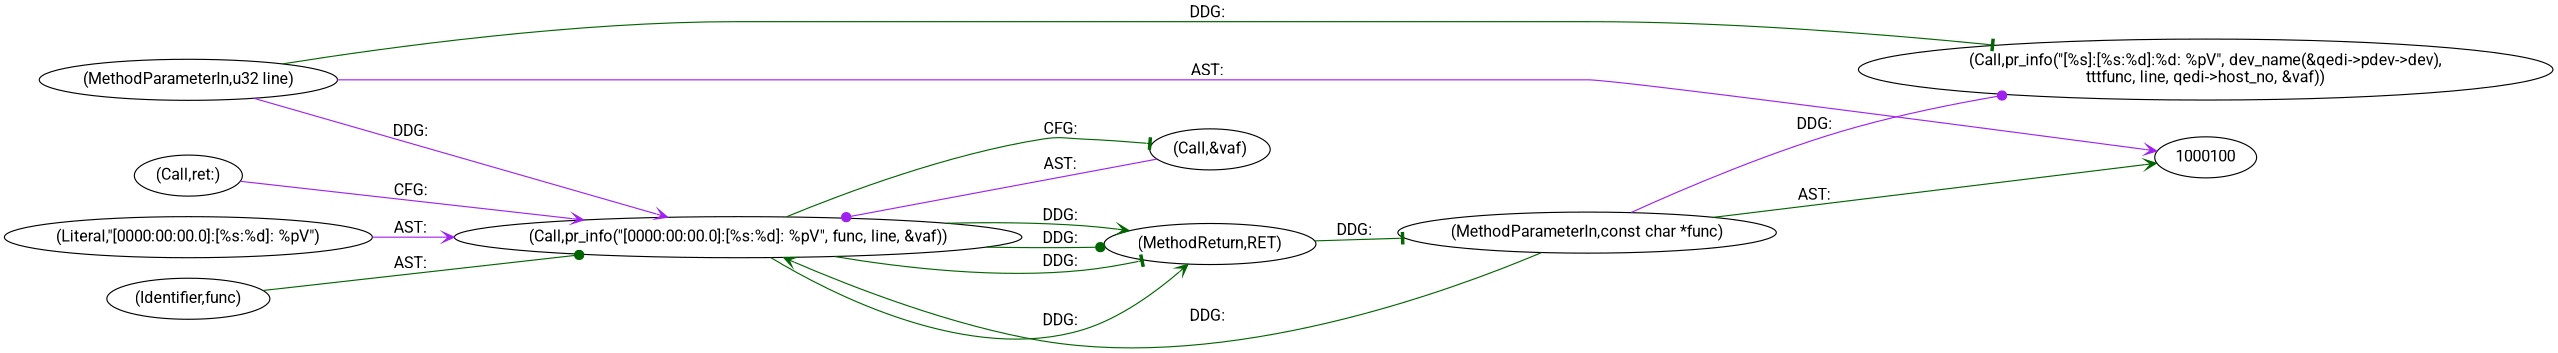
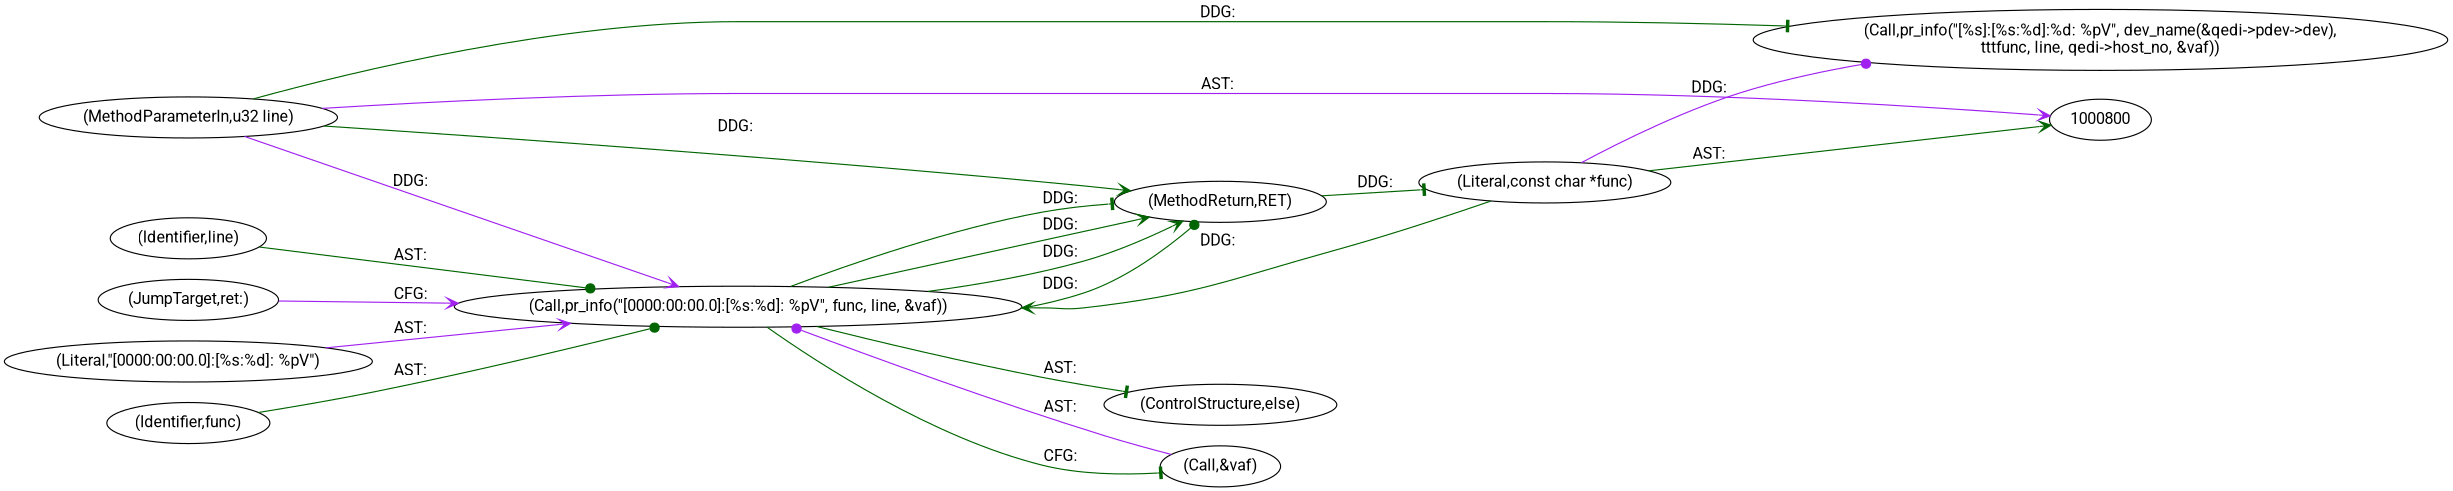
  digraph {
    fontname=Roboto
    rankdir=LR
    node [fontname=Roboto]
    edge [arrowhead=vee color=darkgreen fontname=Roboto]
    n1 [label="(Call,pr_info(\"[0000:00:00.0]:[%s:%d]: %pV\", func, line, &vaf))"]
+   n2 [label="(ControlStructure,else)"]
    n3 [label="(Call,&vaf)"]
    n4 [label="(MethodReturn,RET)"]
-   n5 [label="(MethodParameterIn,const char *func)"]
+   n5 [label="(Literal,const char *func)"]
    n6 [label="(Call,pr_info(\"[%s]:[%s:%d]:%d: %pV\", dev_name(&qedi->pdev->dev),\n\t\t\tfunc, line, qedi->host_no, &vaf))"]
-   1000100
+   1000100 [label=1000800]
    n8 [label="(MethodParameterIn,u32 line)"]
    n9 [label="(Identifier,func)"]
-   n11 [label="(Call,ret:)"]
+   n10 [label="(Identifier,line)"]
+   n11 [label="(JumpTarget,ret:)"]
    n12 [label="(Literal,\"[0000:00:00.0]:[%s:%d]: %pV\")"]
+   n1 -> n2 [arrowhead=tee label="AST: "]
    n1 -> n3 [arrowhead=tee label="CFG: "]
    n1 -> n4 [label="DDG: "]
    n1 -> n4 [label="DDG: "]
    n1 -> n4 [arrowhead=dot label="DDG: "]
    n1 -> n4 [arrowhead=tee label="DDG: "]
    n3 -> n1 [arrowhead=dot color=purple label="AST: "]
    n4 -> n5 [arrowhead=tee label="DDG: "]
    n5 -> n1 [label="DDG: "]
    n5 -> n6 [arrowhead=dot color=purple label="DDG: "]
    n5 -> 1000100 [label="AST: "]
    n8 -> n1 [color=purple label="DDG: "]
+   n8 -> n4 [label="DDG: "]
    n8 -> n6 [arrowhead=tee label="DDG: "]
    n8 -> 1000100 [color=purple label="AST: "]
    n9 -> n1 [arrowhead=dot label="AST: "]
+   n10 -> n1 [arrowhead=dot label="AST: "]
    n11 -> n1 [color=purple label="CFG: "]
    n12 -> n1 [color=purple label="AST: "]
  }
